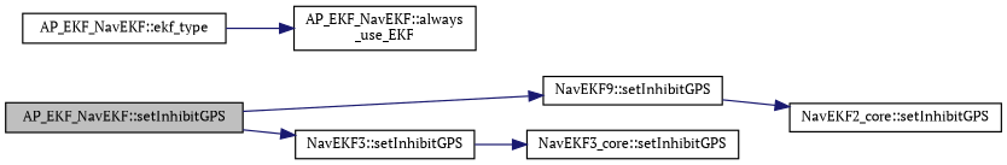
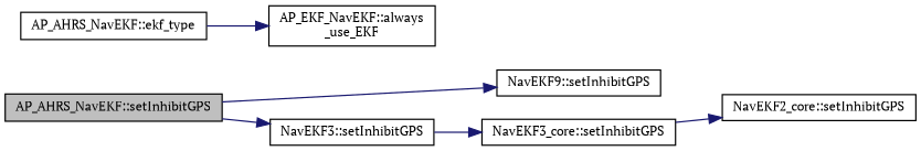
  digraph {
    fontname="PT Serif"
    rankdir=LR
    node [color=black fillcolor=white fontname="PT Serif" fontsize=10 shape=record style=filled]
    edge [color=midnightblue fontname="PT Serif" fontsize=10 labelfontname=Helvetica labelfontsize=10 style=solid]
-   n1 [fillcolor=grey75 fontcolor=black height=0.2 label="AP_EKF_NavEKF::setInhibitGPS" width=0.4]
+   n1 [fillcolor=grey75 fontcolor=black height=0.2 label="AP_AHRS_NavEKF::setInhibitGPS" width=0.4]
    n2 [height=0.2 label="NavEKF9::setInhibitGPS" width=0.4]
    n3 [height=0.2 label="NavEKF3::setInhibitGPS" width=0.4]
-   n4 [height=0.2 label="AP_EKF_NavEKF::ekf_type" width=0.4]
+   n4 [height=0.2 label="AP_AHRS_NavEKF::ekf_type" width=0.4]
    n5 [height=0.2 label="AP_EKF_NavEKF::always\l_use_EKF" width=0.4]
    n6 [height=0.2 label="NavEKF2_core::setInhibitGPS" width=0.4]
    n7 [height=0.2 label="NavEKF3_core::setInhibitGPS" width=0.4]
    n1 -> n2
    n1 -> n3
-   n2 -> n6
+   n7 -> n6
    n3 -> n7
    n4 -> n5
  }
